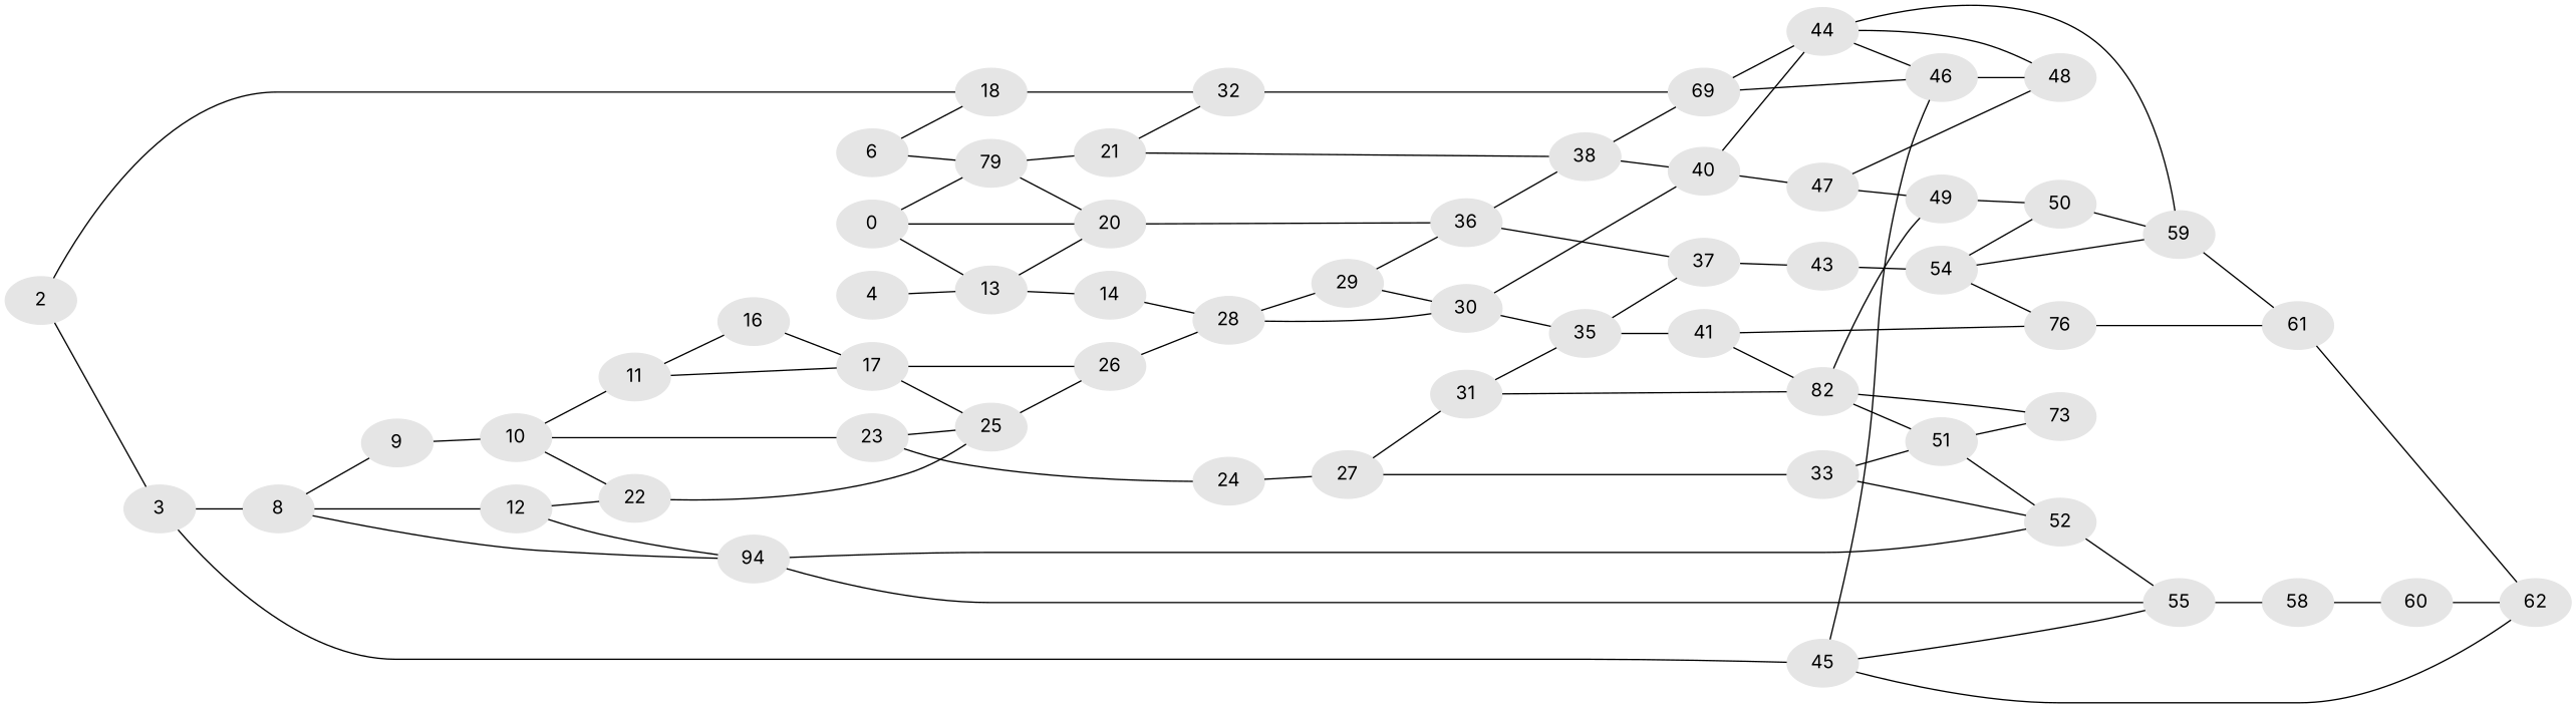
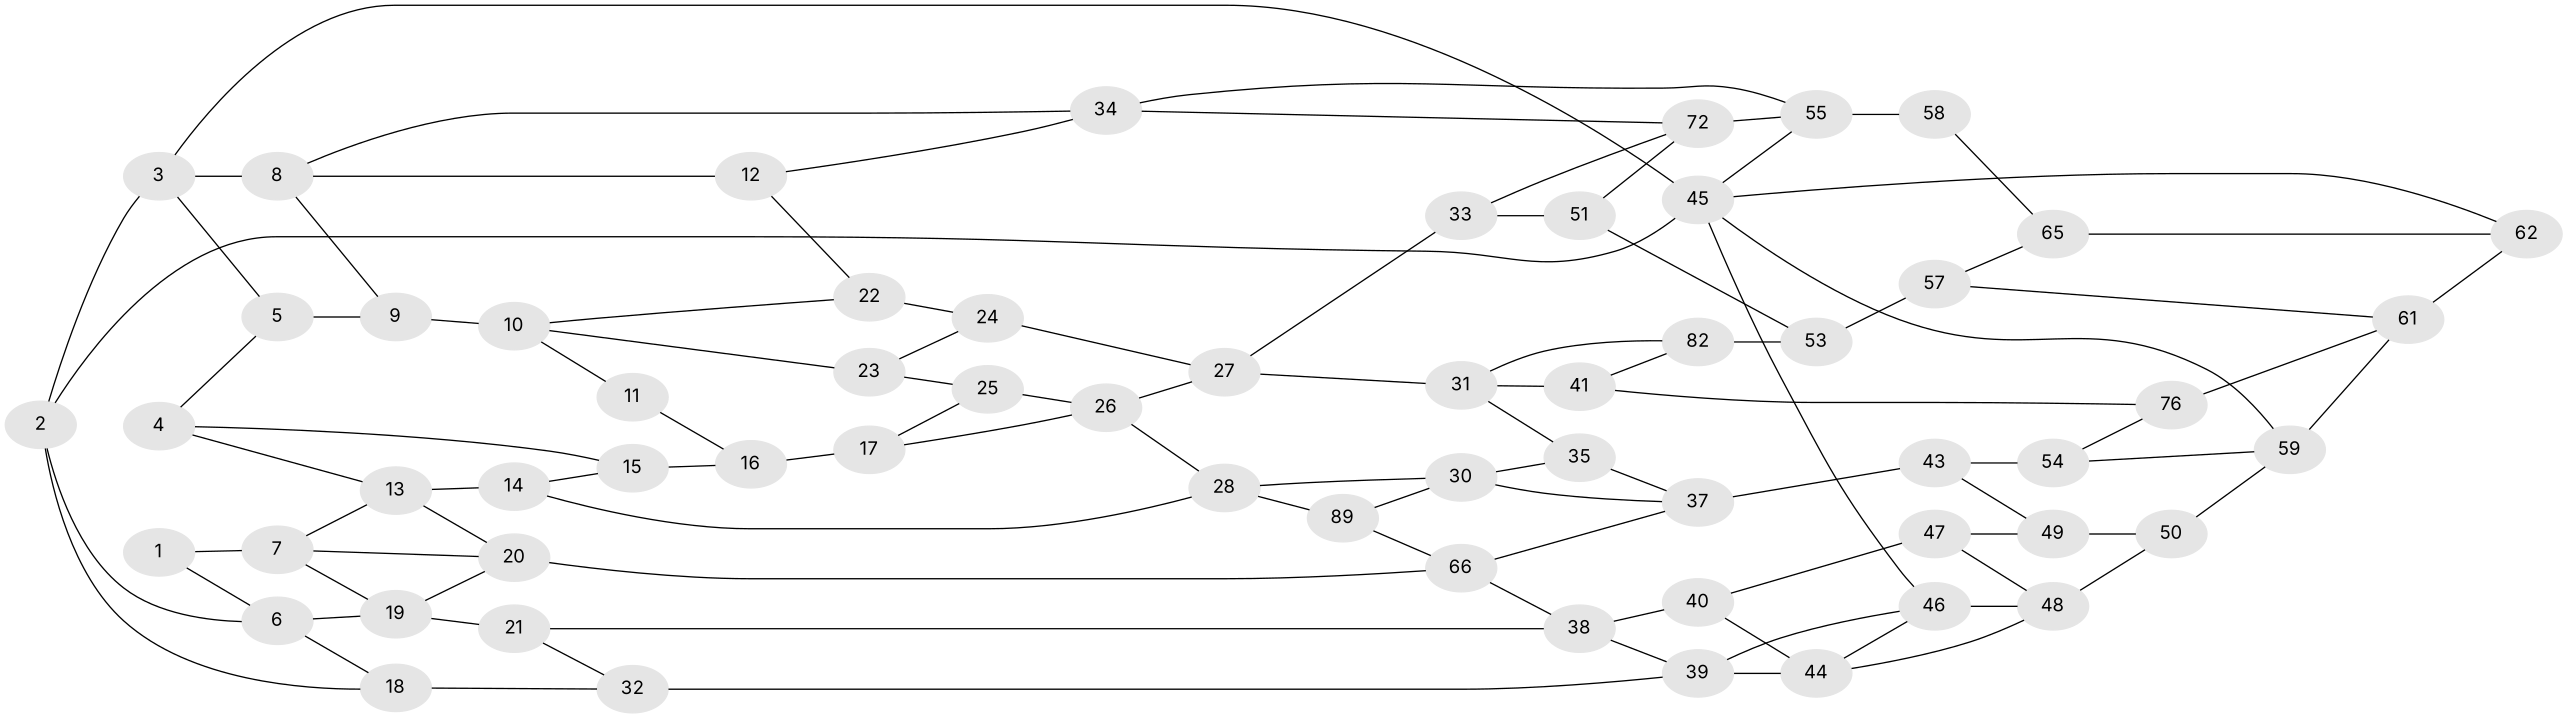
  graph {
    fontname=Inter
    rankdir=LR
    node [color=gray90 fontname=Inter style=filled]
    edge [fontname=Inter weight=1.0]
+   1
    6
-   7 [label=0]
+   7
    18
-   19 [label=79]
+   19
    13
    20
    2
    3
    45
+   5
    8
    32
    55
    46
    59
    62
    9
    12
-   34 [label=94]
+   34
    4
+   15
    14
    16
    10
    21
-   36
+   36 [label=66]
    22
-   52
+   52 [label=72]
    11
    23
    17
    24
    25
    26
    28
-   29
+   29 [label=89]
    30
    27
-   39 [label=69]
+   39
    38
    37
    40
    31
    33
    35
    n47 [label=82]
    51
    41
    43
-   53 [label=73]
+   53
    44
    58
    n54 [label=76]
    49
    54
    47
    48
    61
+   57
    50
-   60
+   60 [label=65]
+   1 -- 6
+   1 -- 7
    6 -- 18
    6 -- 19
    7 -- 19
    7 -- 13
    7 -- 20
    18 -- 32 [weight=2.0]
    19 -- 20
    19 -- 21
    13 -- 20
    13 -- 14
    20 -- 36
+   2 -- 6
    2 -- 18
    2 -- 3
+   2 -- 45
    3 -- 45
+   3 -- 5
    3 -- 8
    45 -- 55
    45 -- 46
-   44 -- 59
+   45 -- 59
    45 -- 62
+   5 -- 9
    8 -- 9
    8 -- 12
    8 -- 34
    32 -- 39
    55 -- 58
    46 -- 48
    59 -- 61
    9 -- 10
    12 -- 34
    12 -- 22 [weight=2.0]
    34 -- 55
    34 -- 52
    4 -- 13
+   4 -- 5
+   4 -- 15
+   15 -- 16 [weight=2.0]
+   14 -- 15
    14 -- 28
    16 -- 17
    10 -- 22
    10 -- 11
    10 -- 23
    21 -- 32
    21 -- 38
    36 -- 38
    36 -- 37
-   22 -- 25
+   22 -- 24
    52 -- 55
    11 -- 16
-   11 -- 17
    23 -- 24
    23 -- 25 [weight=2.0]
    17 -- 25
    17 -- 26
    24 -- 27
    25 -- 26
    26 -- 28
+   26 -- 27
    28 -- 29
    28 -- 30
    29 -- 36
    29 -- 30
-   30 -- 40
+   30 -- 37
    30 -- 35
    27 -- 31
    27 -- 33
    39 -- 46
    39 -- 44
    38 -- 39
    38 -- 40
    37 -- 43
    40 -- 44
    40 -- 47
    31 -- 35
    31 -- n47
    33 -- 52
    33 -- 51
    35 -- 37
-   35 -- 41
-   n47 -- 51
+   31 -- 41
    n47 -- 53
    51 -- 52
    51 -- 53
    41 -- n47
    41 -- n54
-   n47 -- 49
+   43 -- 49
    43 -- 54
+   53 -- 57
    44 -- 46
    44 -- 48
    58 -- 60 [weight=2.0]
    n54 -- 61
    49 -- 50
    54 -- 59
    54 -- n54 [weight=2.0]
    47 -- 49 [weight=2.0]
    47 -- 48
-   54 -- 50
+   48 -- 50
    61 -- 62
+   57 -- 61
+   57 -- 60
    50 -- 59
    60 -- 62
  }
